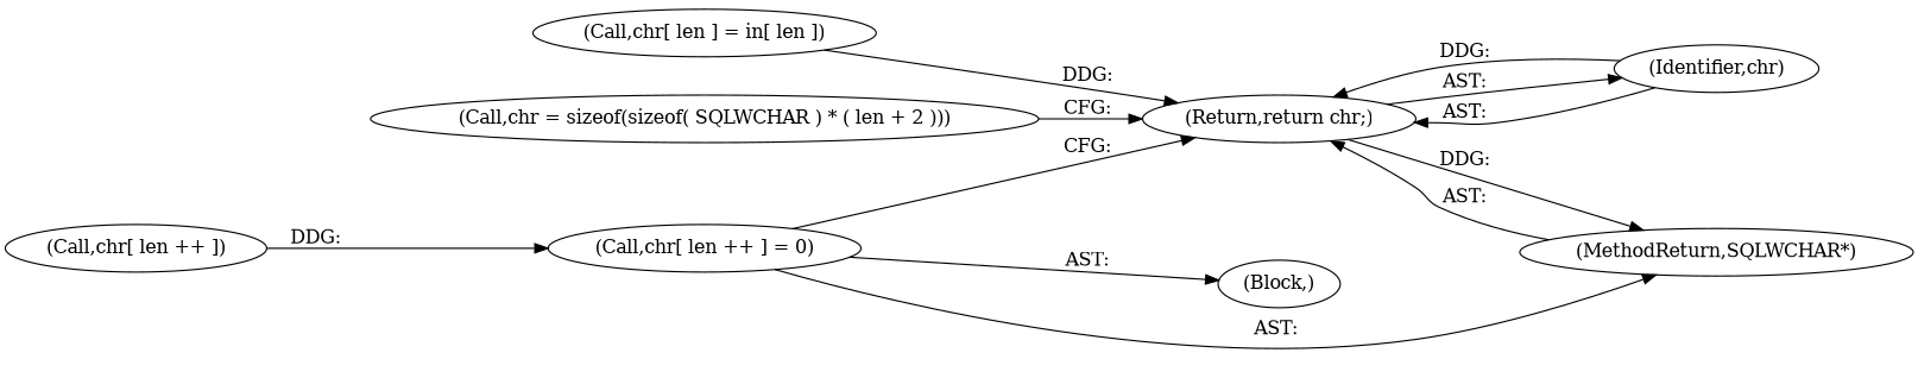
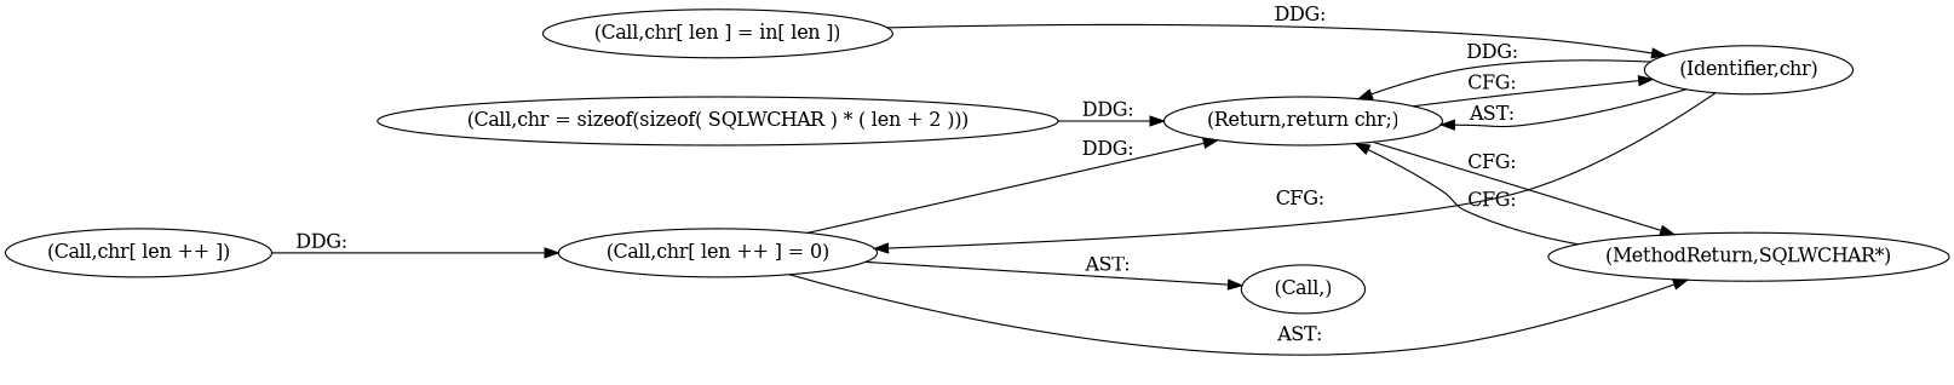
  digraph {
    rankdir=LR
    n1 [label="(Call,chr[ len ++ ] = 0)"]
    n2 [label="(Return,return chr;)"]
-   n3 [label="(Block,)"]
+   n3 [label="(Call,)"]
    n4 [label="(MethodReturn,SQLWCHAR*)"]
    n5 [label="(Identifier,chr)"]
    n6 [label="(Call,chr[ len ++ ])"]
    n7 [label="(Call,chr = sizeof(sizeof( SQLWCHAR ) * ( len + 2 )))"]
    n8 [label="(Call,chr[ len ] = in[ len ])"]
-   n1 -> n2 [label="CFG: "]
+   n1 -> n2 [label="DDG: "]
    n1 -> n3 [label="AST: "]
    n1 -> n4 [label="AST: "]
-   n2 -> n4 [label="DDG: "]
-   n2 -> n5 [label="AST: "]
-   n4 -> n2 [label="AST: "]
+   n2 -> n4 [label="CFG: "]
+   n2 -> n5 [label="CFG: "]
+   n4 -> n2 [label="CFG: "]
+   n5 -> n1 [label="CFG: "]
    n5 -> n2 [label="AST: "]
    n5 -> n2 [label="DDG: "]
    n6 -> n1 [label="DDG: "]
-   n7 -> n2 [label="CFG: "]
-   n8 -> n2 [label="DDG: "]
+   n7 -> n2 [label="DDG: "]
+   n8 -> n5 [label="DDG: "]
  }
